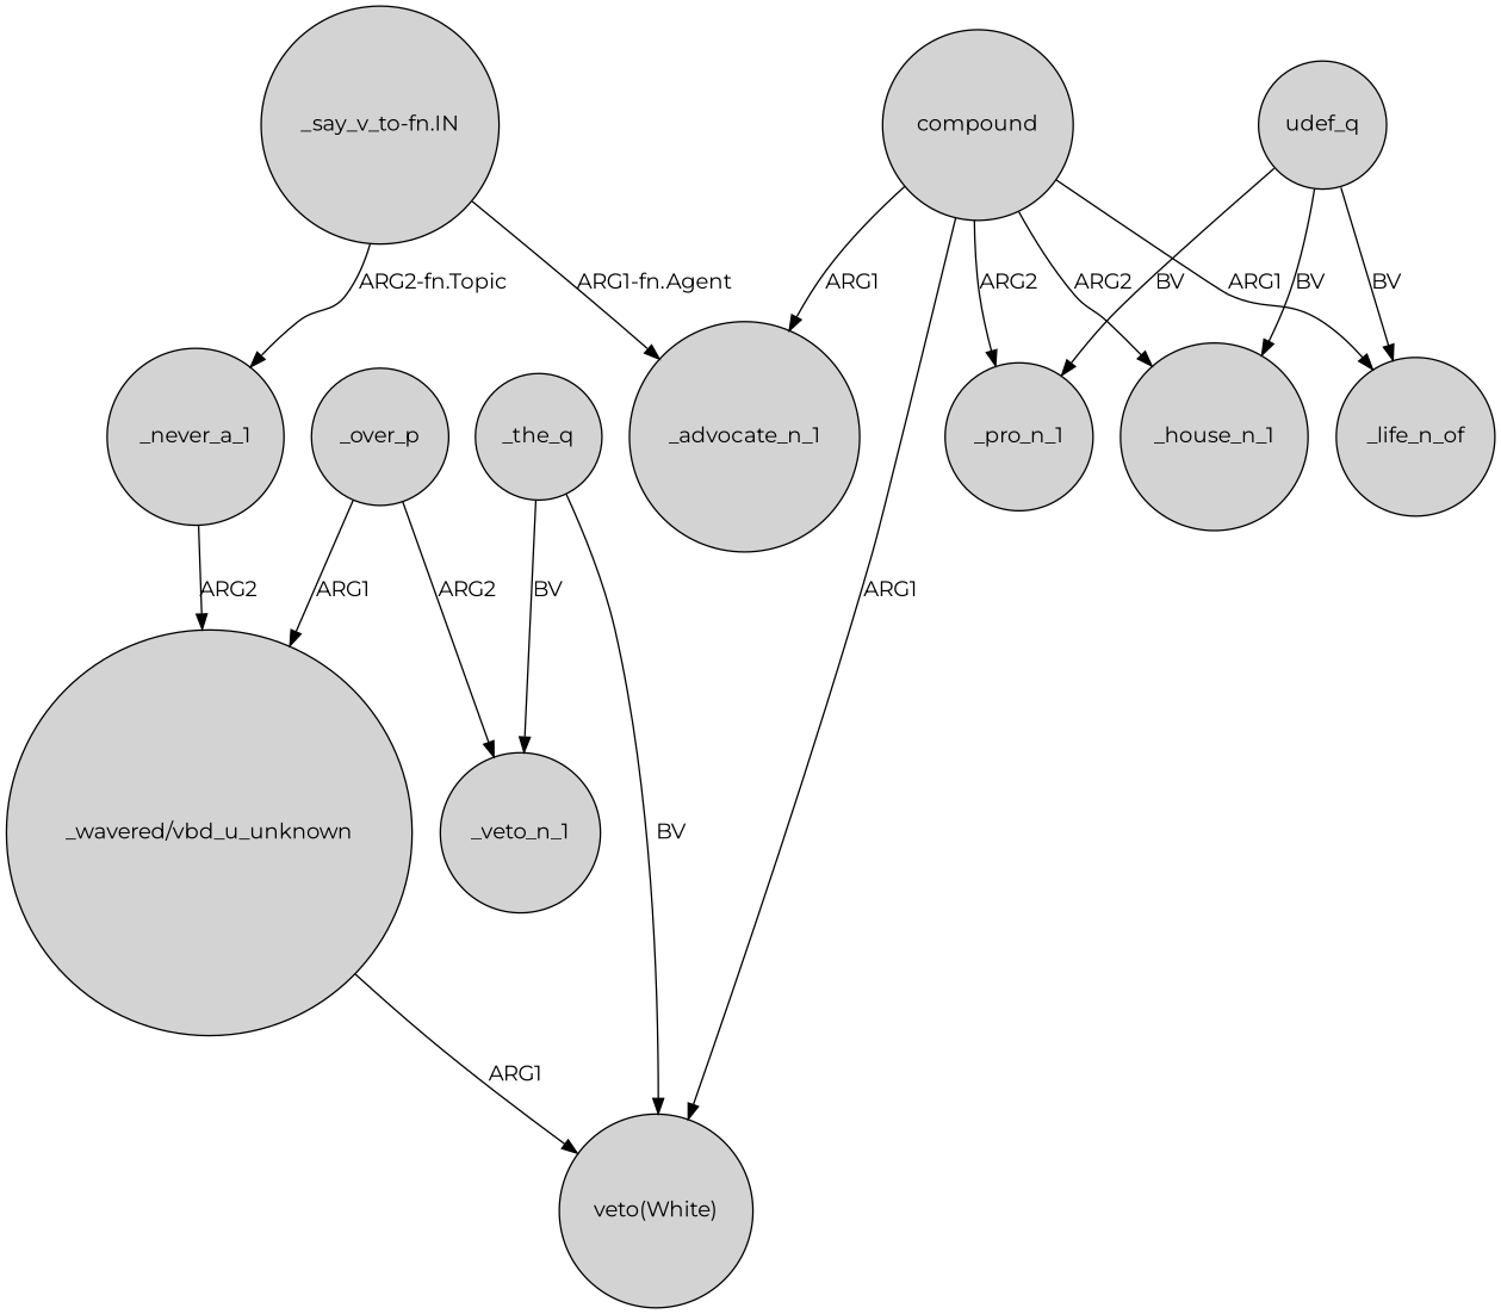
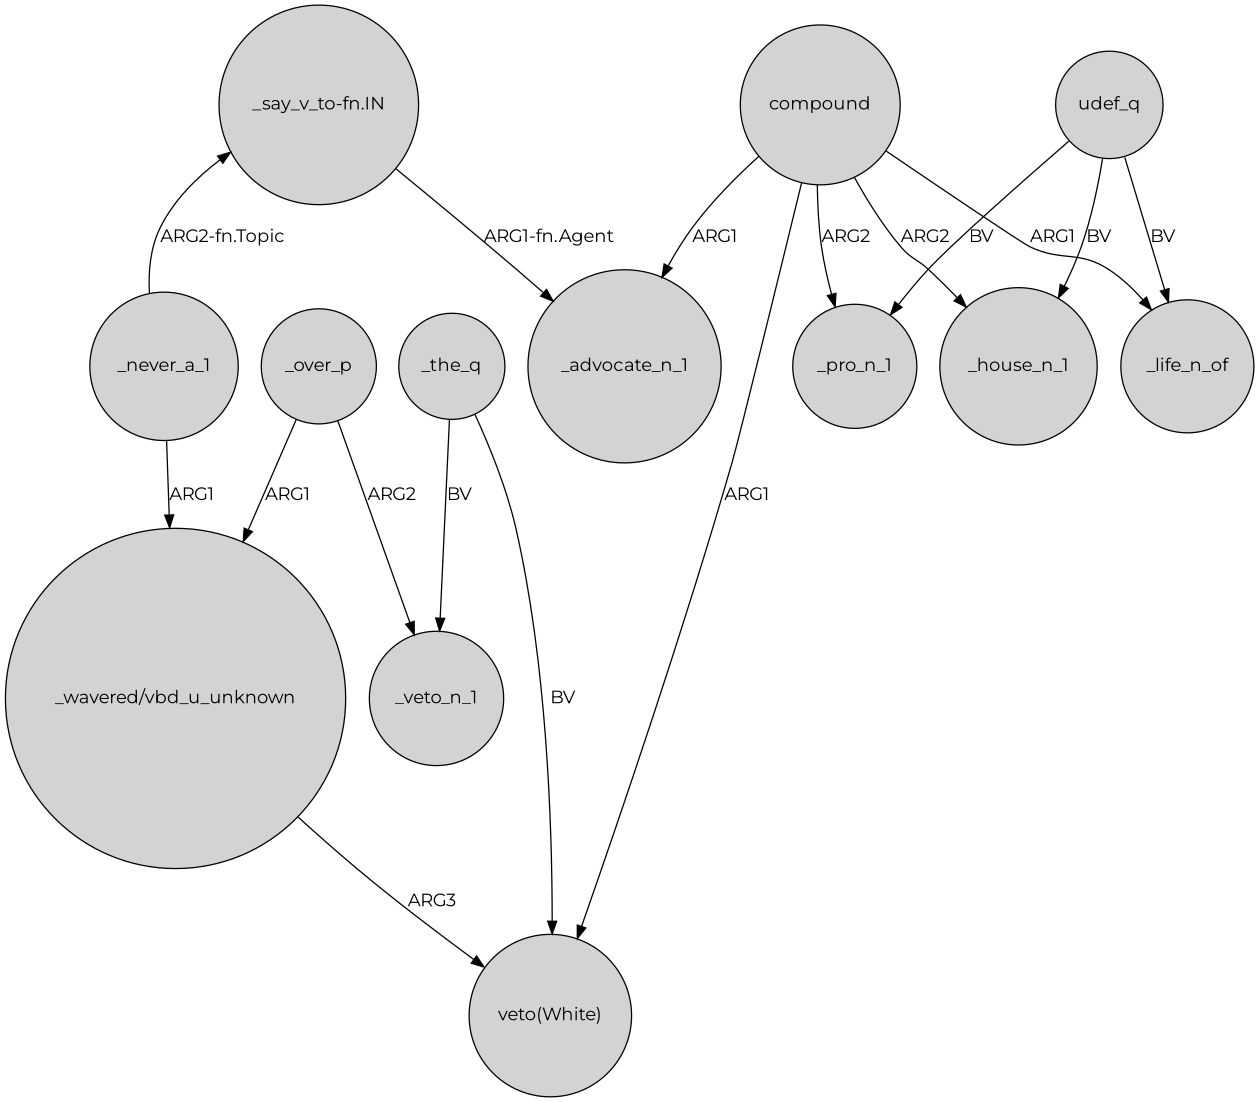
  digraph {
    fontname=Montserrat
    node [fontname=Montserrat shape=circle style=filled]
    edge [fontname=Montserrat]
    _over_p
    "_wavered/vbd_u_unknown"
    _veto_n_1
    n4 [label="veto(White)"]
    udef_q
    _life_n_of
    _pro_n_1
    _house_n_1
    _the_q
    "_say_v_to-fn.IN"
    _advocate_n_1
    _never_a_1
    compound
    _over_p -> "_wavered/vbd_u_unknown" [label=ARG1]
    _over_p -> _veto_n_1 [label=ARG2]
-   "_wavered/vbd_u_unknown" -> n4 [label=ARG1]
+   "_wavered/vbd_u_unknown" -> n4 [label=ARG3]
    udef_q -> _life_n_of [label=BV]
    udef_q -> _pro_n_1 [label=BV]
    udef_q -> _house_n_1 [label=BV]
    _the_q -> _veto_n_1 [label=BV]
    _the_q -> n4 [label=BV]
    "_say_v_to-fn.IN" -> _advocate_n_1 [label="ARG1-fn.Agent"]
-   "_say_v_to-fn.IN" -> _never_a_1 [label="ARG2-fn.Topic"]
-   _never_a_1 -> "_wavered/vbd_u_unknown" [label=ARG2]
+   _never_a_1 -> "_say_v_to-fn.IN" [label="ARG2-fn.Topic"]
+   _never_a_1 -> "_wavered/vbd_u_unknown" [label=ARG1]
    compound -> n4 [label=ARG1]
    compound -> _life_n_of [label=ARG1]
    compound -> _pro_n_1 [label=ARG2]
    compound -> _house_n_1 [label=ARG2]
    compound -> _advocate_n_1 [label=ARG1]
  }
